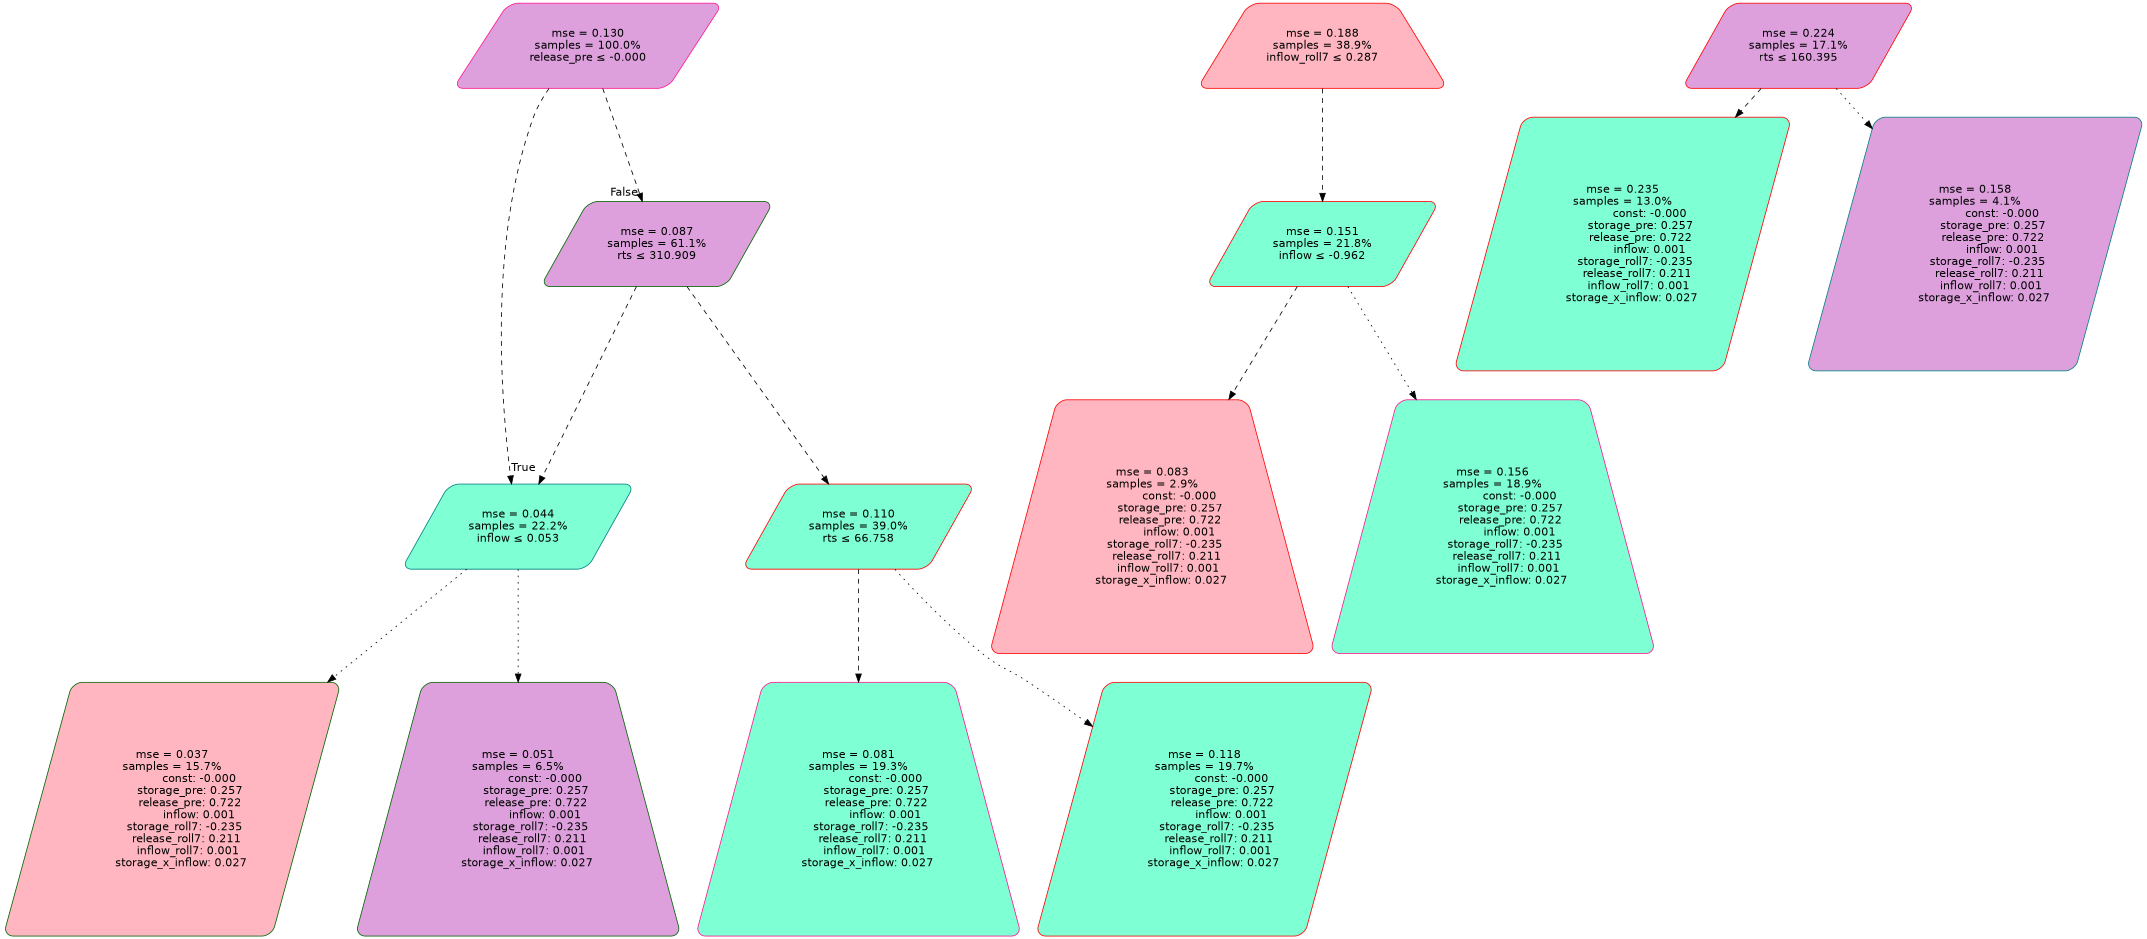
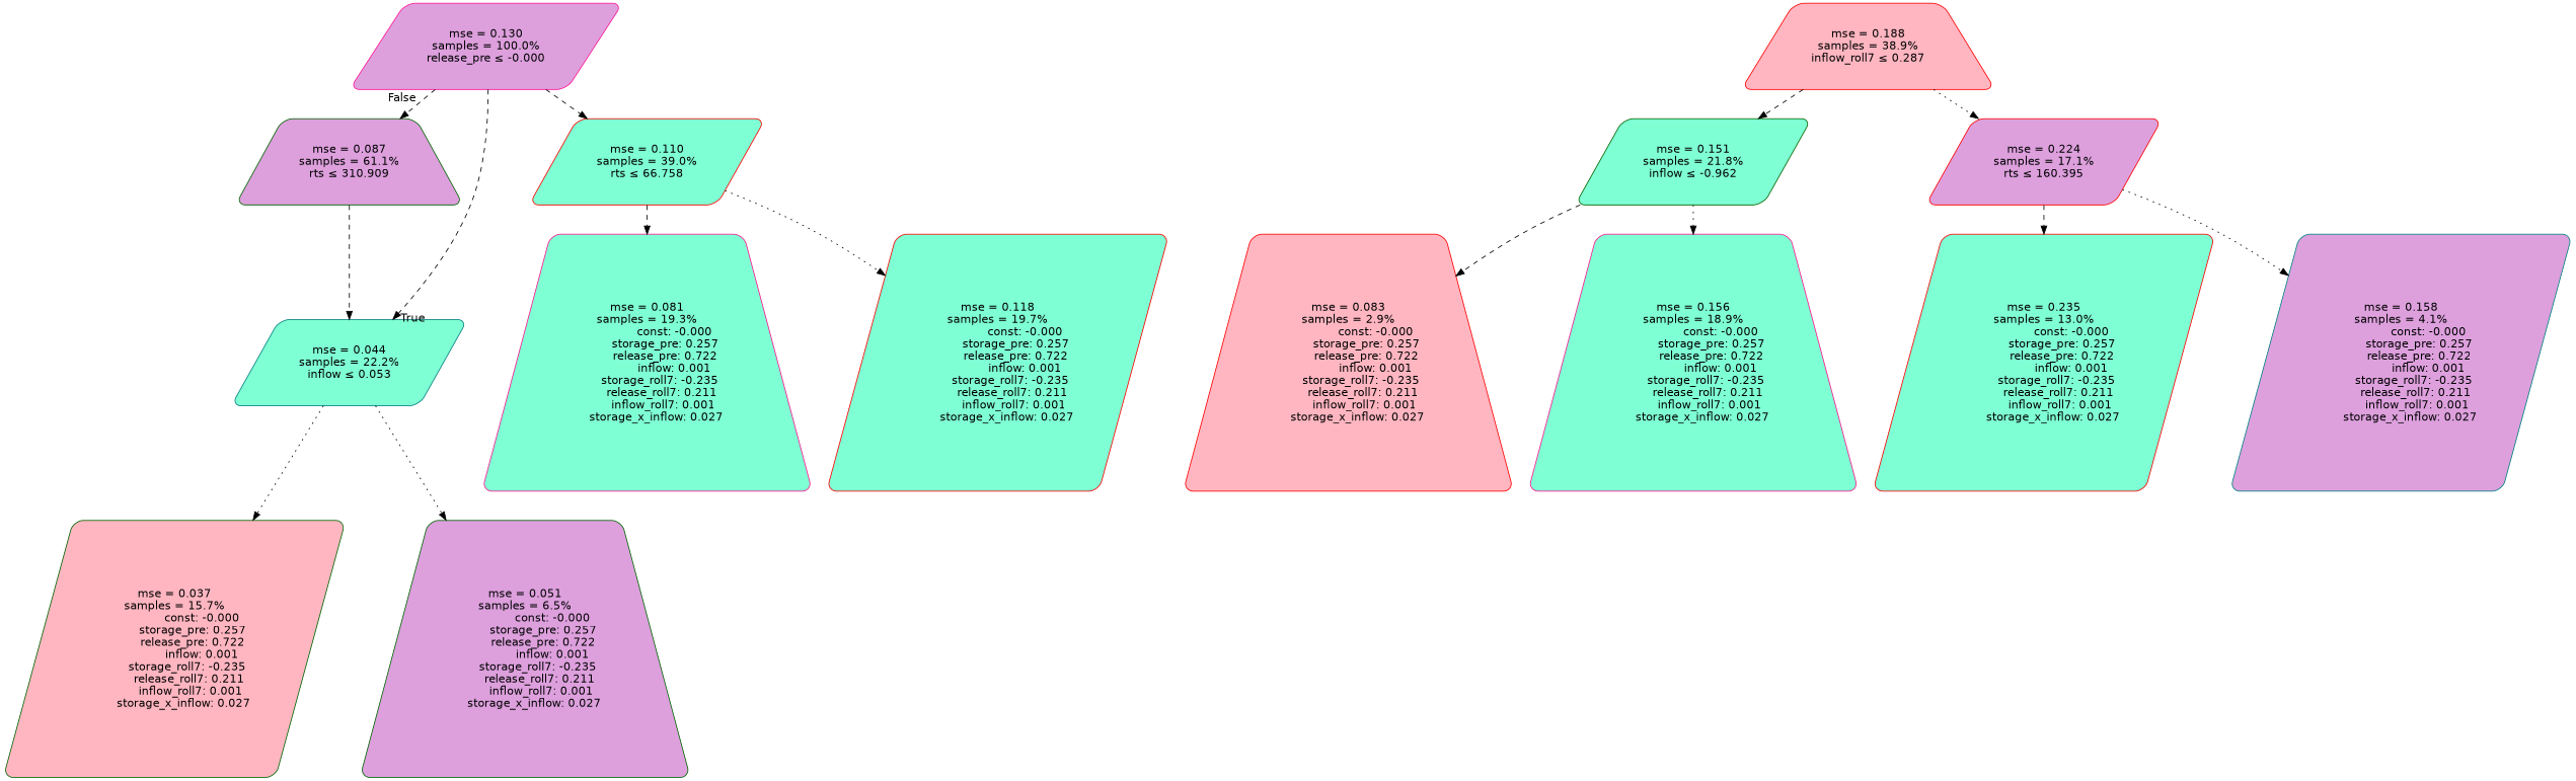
  digraph {
    node [color=red fillcolor=aquamarine fontname=helvetica shape=parallelogram style="filled, rounded"]
    edge [fontname=helvetica style=dashed]
    n1 [color=deeppink fillcolor=plum label="mse = 0.130\nsamples = 100.0%\nrelease_pre &le; -0.000"]
-   n2 [color=darkgreen fillcolor=plum label="mse = 0.087\nsamples = 61.1%\nrts &le; 310.909"]
+   n2 [color=darkgreen fillcolor=plum label="mse = 0.087\nsamples = 61.1%\nrts &le; 310.909" shape=trapezium]
    n3 [color=teal label="mse = 0.044\nsamples = 22.2%\ninflow &le; 0.053"]
    n4 [label="mse = 0.110\nsamples = 39.0%\nrts &le; 66.758"]
    n5 [fillcolor=lightpink label="mse = 0.188\nsamples = 38.9%\ninflow_roll7 &le; 0.287" shape=trapezium]
-   n6 [label="mse = 0.151\nsamples = 21.8%\ninflow &le; -0.962"]
+   n6 [color=darkgreen label="mse = 0.151\nsamples = 21.8%\ninflow &le; -0.962"]
    n7 [fillcolor=plum label="mse = 0.224\nsamples = 17.1%\nrts &le; 160.395"]
    n8 [color=deeppink label="mse = 0.081\nsamples = 19.3%\n               const: -0.000\n          storage_pre: 0.257\n          release_pre: 0.722\n               inflow: 0.001\n       storage_roll7: -0.235\n        release_roll7: 0.211\n         inflow_roll7: 0.001\n     storage_x_inflow: 0.027" shape=trapezium]
    n9 [label="mse = 0.118\nsamples = 19.7%\n               const: -0.000\n          storage_pre: 0.257\n          release_pre: 0.722\n               inflow: 0.001\n       storage_roll7: -0.235\n        release_roll7: 0.211\n         inflow_roll7: 0.001\n     storage_x_inflow: 0.027"]
    n10 [color=darkgreen fillcolor=lightpink label="mse = 0.037\nsamples = 15.7%\n               const: -0.000\n          storage_pre: 0.257\n          release_pre: 0.722\n               inflow: 0.001\n       storage_roll7: -0.235\n        release_roll7: 0.211\n         inflow_roll7: 0.001\n     storage_x_inflow: 0.027"]
    n11 [color=darkgreen fillcolor=plum label="mse = 0.051\nsamples = 6.5%\n               const: -0.000\n          storage_pre: 0.257\n          release_pre: 0.722\n               inflow: 0.001\n       storage_roll7: -0.235\n        release_roll7: 0.211\n         inflow_roll7: 0.001\n     storage_x_inflow: 0.027" shape=trapezium]
    n12 [fillcolor=lightpink label="mse = 0.083\nsamples = 2.9%\n               const: -0.000\n          storage_pre: 0.257\n          release_pre: 0.722\n               inflow: 0.001\n       storage_roll7: -0.235\n        release_roll7: 0.211\n         inflow_roll7: 0.001\n     storage_x_inflow: 0.027" shape=trapezium]
    n13 [color=deeppink label="mse = 0.156\nsamples = 18.9%\n               const: -0.000\n          storage_pre: 0.257\n          release_pre: 0.722\n               inflow: 0.001\n       storage_roll7: -0.235\n        release_roll7: 0.211\n         inflow_roll7: 0.001\n     storage_x_inflow: 0.027" shape=trapezium]
    n14 [label="mse = 0.235\nsamples = 13.0%\n               const: -0.000\n          storage_pre: 0.257\n          release_pre: 0.722\n               inflow: 0.001\n       storage_roll7: -0.235\n        release_roll7: 0.211\n         inflow_roll7: 0.001\n     storage_x_inflow: 0.027"]
    n15 [color=teal fillcolor=plum label="mse = 0.158\nsamples = 4.1%\n               const: -0.000\n          storage_pre: 0.257\n          release_pre: 0.722\n               inflow: 0.001\n       storage_roll7: -0.235\n        release_roll7: 0.211\n         inflow_roll7: 0.001\n     storage_x_inflow: 0.027"]
    n1 -> n2 [headlabel=False labelangle=45 labeldistance=2.5]
    n1 -> n3 [headlabel=True labelangle=-45 labeldistance=2.5]
    n2 -> n3
-   n2 -> n4
+   n1 -> n4
    n3 -> n10 [style=dotted]
    n3 -> n11 [style=dotted]
    n4 -> n8
    n4 -> n9 [style=dotted]
    n5 -> n6
+   n5 -> n7 [style=dotted]
    n6 -> n12
    n6 -> n13 [style=dotted]
    n7 -> n14
    n7 -> n15 [style=dotted]
  }
